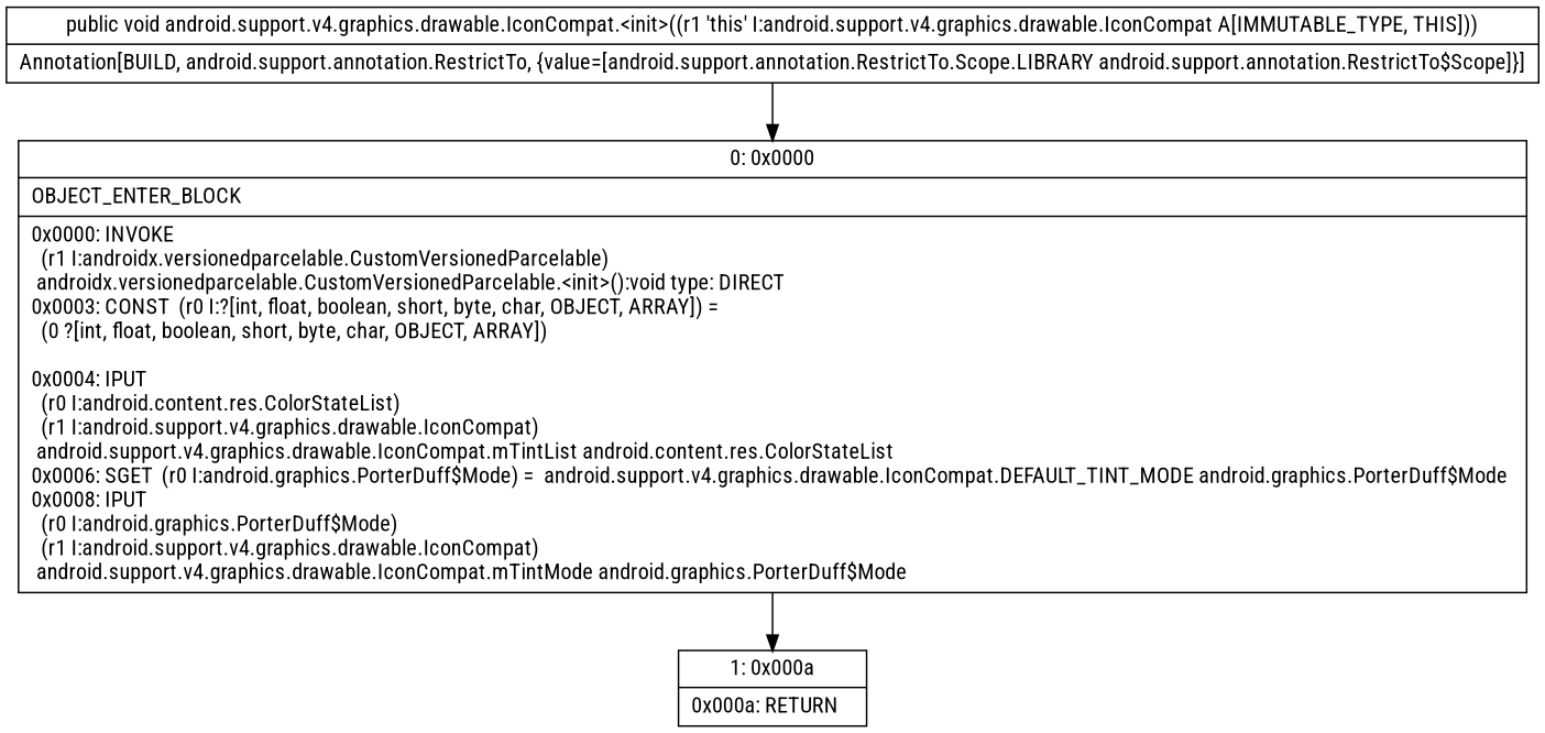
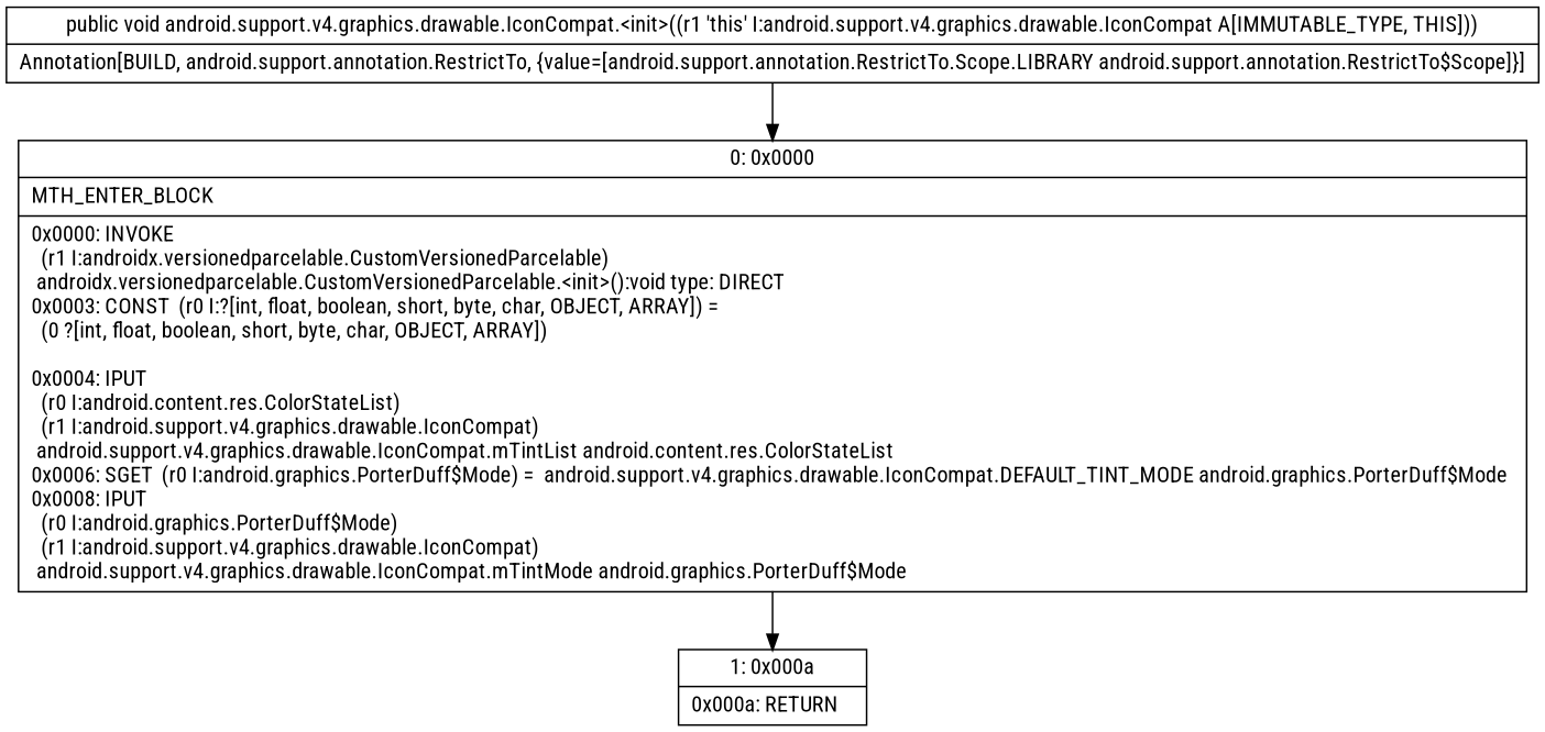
  digraph {
    fontname="Roboto Condensed"
    node [shape=record fontname="Roboto Condensed"]
    edge [fontname="Roboto Condensed"]
-   n1 [label="{0\:\ 0x0000|OBJECT_ENTER_BLOCK\l|0x0000: INVOKE  \l  (r1 I:androidx.versionedparcelable.CustomVersionedParcelable)\l androidx.versionedparcelable.CustomVersionedParcelable.\<init\>():void type: DIRECT \l0x0003: CONST  (r0 I:?[int, float, boolean, short, byte, char, OBJECT, ARRAY]) = \l  (0 ?[int, float, boolean, short, byte, char, OBJECT, ARRAY])\l \l0x0004: IPUT  \l  (r0 I:android.content.res.ColorStateList)\l  (r1 I:android.support.v4.graphics.drawable.IconCompat)\l android.support.v4.graphics.drawable.IconCompat.mTintList android.content.res.ColorStateList \l0x0006: SGET  (r0 I:android.graphics.PorterDuff$Mode) =  android.support.v4.graphics.drawable.IconCompat.DEFAULT_TINT_MODE android.graphics.PorterDuff$Mode \l0x0008: IPUT  \l  (r0 I:android.graphics.PorterDuff$Mode)\l  (r1 I:android.support.v4.graphics.drawable.IconCompat)\l android.support.v4.graphics.drawable.IconCompat.mTintMode android.graphics.PorterDuff$Mode \l}"]
+   n1 [label="{0\:\ 0x0000|MTH_ENTER_BLOCK\l|0x0000: INVOKE  \l  (r1 I:androidx.versionedparcelable.CustomVersionedParcelable)\l androidx.versionedparcelable.CustomVersionedParcelable.\<init\>():void type: DIRECT \l0x0003: CONST  (r0 I:?[int, float, boolean, short, byte, char, OBJECT, ARRAY]) = \l  (0 ?[int, float, boolean, short, byte, char, OBJECT, ARRAY])\l \l0x0004: IPUT  \l  (r0 I:android.content.res.ColorStateList)\l  (r1 I:android.support.v4.graphics.drawable.IconCompat)\l android.support.v4.graphics.drawable.IconCompat.mTintList android.content.res.ColorStateList \l0x0006: SGET  (r0 I:android.graphics.PorterDuff$Mode) =  android.support.v4.graphics.drawable.IconCompat.DEFAULT_TINT_MODE android.graphics.PorterDuff$Mode \l0x0008: IPUT  \l  (r0 I:android.graphics.PorterDuff$Mode)\l  (r1 I:android.support.v4.graphics.drawable.IconCompat)\l android.support.v4.graphics.drawable.IconCompat.mTintMode android.graphics.PorterDuff$Mode \l}"]
    n2 [label="{1\:\ 0x000a|0x000a: RETURN   \l}"]
    n3 [label="{public void android.support.v4.graphics.drawable.IconCompat.\<init\>((r1 'this' I:android.support.v4.graphics.drawable.IconCompat A[IMMUTABLE_TYPE, THIS]))  | Annotation[BUILD, android.support.annotation.RestrictTo, \{value=[android.support.annotation.RestrictTo.Scope.LIBRARY android.support.annotation.RestrictTo$Scope]\}]\l}"]
    n1 -> n2
    n3 -> n1
  }
